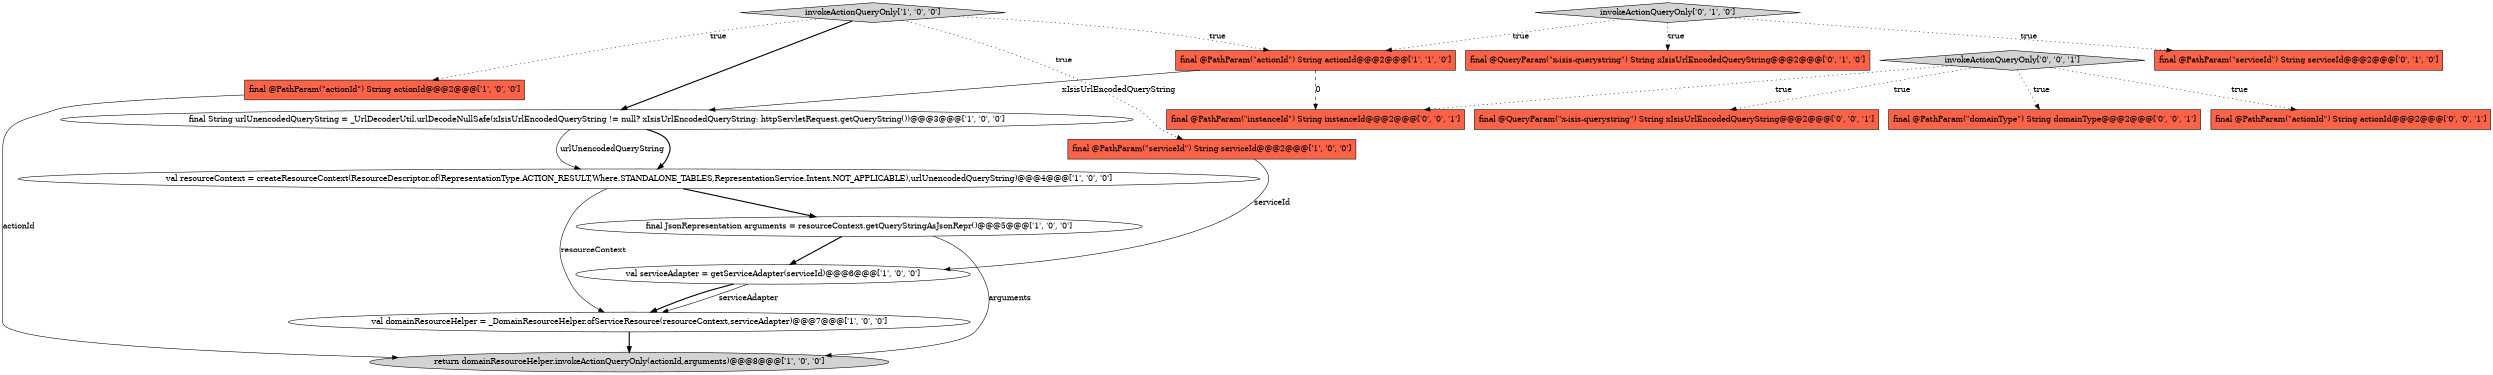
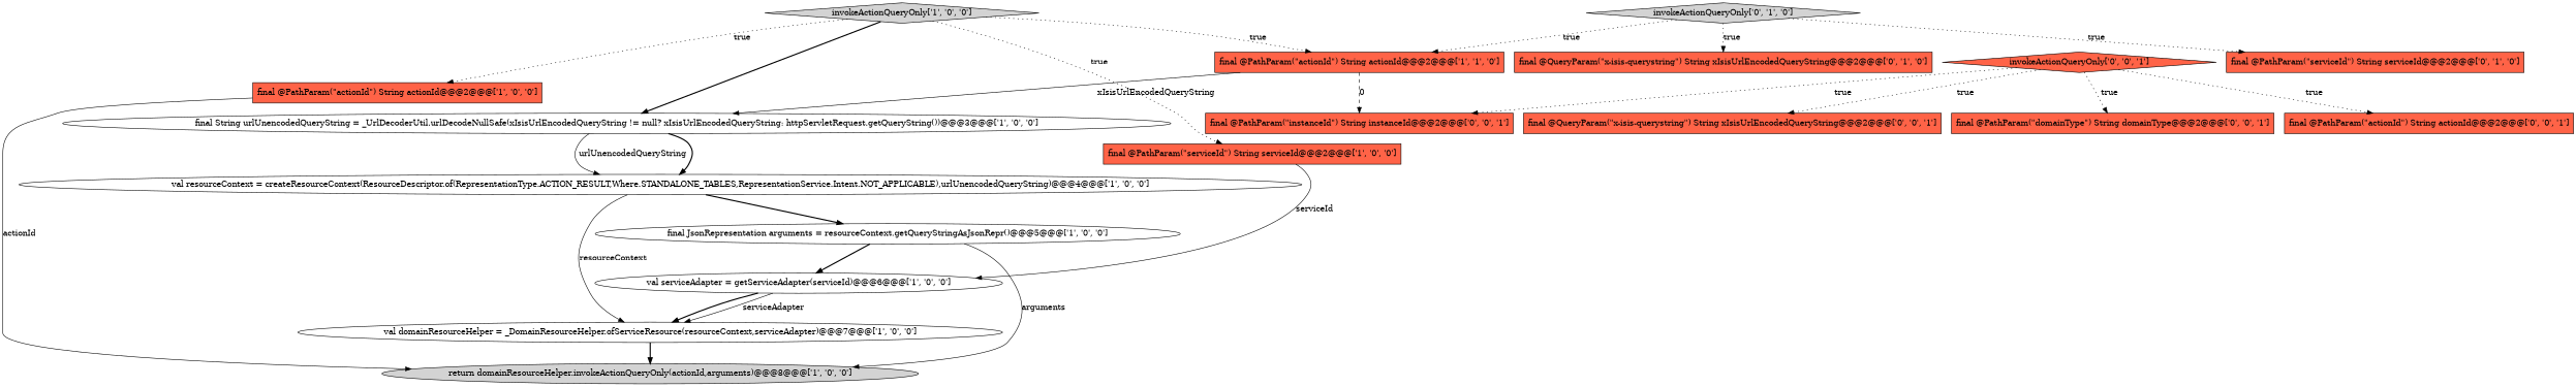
  digraph {
    node [fillcolor=tomato shape=box style=filled]
    edge [style=dotted]
    n1 [fillcolor=white label="final String urlUnencodedQueryString = _UrlDecoderUtil.urlDecodeNullSafe(xIsisUrlEncodedQueryString != null? xIsisUrlEncodedQueryString: httpServletRequest.getQueryString())@@@3@@@['1', '0', '0']" shape=ellipse]
    n2 [fillcolor=white label="val resourceContext = createResourceContext(ResourceDescriptor.of(RepresentationType.ACTION_RESULT,Where.STANDALONE_TABLES,RepresentationService.Intent.NOT_APPLICABLE),urlUnencodedQueryString)@@@4@@@['1', '0', '0']" shape=ellipse]
    n3 [label="final @PathParam(\"domainType\") String domainType@@@2@@@['0', '0', '1']"]
    n4 [fillcolor=lightgray label="invokeActionQueryOnly['0', '1', '0']" shape=diamond]
    n5 [label="final @QueryParam(\"x-isis-querystring\") String xIsisUrlEncodedQueryString@@@2@@@['0', '1', '0']"]
    n6 [label="final @PathParam(\"actionId\") String actionId@@@2@@@['1', '1', '0']"]
    n7 [label="final @PathParam(\"serviceId\") String serviceId@@@2@@@['0', '1', '0']"]
    n8 [fillcolor=white label="val domainResourceHelper = _DomainResourceHelper.ofServiceResource(resourceContext,serviceAdapter)@@@7@@@['1', '0', '0']" shape=ellipse]
    n9 [fillcolor=lightgray label="return domainResourceHelper.invokeActionQueryOnly(actionId,arguments)@@@8@@@['1', '0', '0']" shape=ellipse]
    n10 [fillcolor=lightgray label="invokeActionQueryOnly['1', '0', '0']" shape=diamond]
    n11 [label="final @PathParam(\"serviceId\") String serviceId@@@2@@@['1', '0', '0']"]
    n12 [label="final @PathParam(\"actionId\") String actionId@@@2@@@['1', '0', '0']"]
    n13 [fillcolor=white label="val serviceAdapter = getServiceAdapter(serviceId)@@@6@@@['1', '0', '0']" shape=ellipse]
-   n14 [fillcolor=lightgray label="invokeActionQueryOnly['0', '0', '1']" shape=diamond]
+   n14 [label="invokeActionQueryOnly['0', '0', '1']" shape=diamond]
    n15 [label="final @PathParam(\"actionId\") String actionId@@@2@@@['0', '0', '1']"]
    n16 [label="final @QueryParam(\"x-isis-querystring\") String xIsisUrlEncodedQueryString@@@2@@@['0', '0', '1']"]
    n17 [label="final @PathParam(\"instanceId\") String instanceId@@@2@@@['0', '0', '1']"]
    n18 [fillcolor=white label="final JsonRepresentation arguments = resourceContext.getQueryStringAsJsonRepr()@@@5@@@['1', '0', '0']" shape=ellipse]
    n1 -> n2 [style=bold]
    n1 -> n2 [label=urlUnencodedQueryString style=solid]
    n2 -> n8 [label=resourceContext style=solid]
    n2 -> n18 [style=bold]
    n4 -> n5 [label=true]
    n4 -> n6 [label=true]
    n4 -> n7 [label=true]
    n6 -> n1 [label=xIsisUrlEncodedQueryString style=solid]
    n6 -> n17 [label=0 style=dashed]
    n8 -> n9 [style=bold]
    n10 -> n1 [style=bold]
    n10 -> n6 [label=true]
    n10 -> n11 [label=true]
    n10 -> n12 [label=true]
    n11 -> n13 [label=serviceId style=solid]
    n12 -> n9 [label=actionId style=solid]
    n13 -> n8 [style=bold]
    n13 -> n8 [label=serviceAdapter style=solid]
    n14 -> n3 [label=true]
    n14 -> n15 [label=true]
    n14 -> n16 [label=true]
    n14 -> n17 [label=true]
    n18 -> n9 [label=arguments style=solid]
    n18 -> n13 [style=bold]
  }
